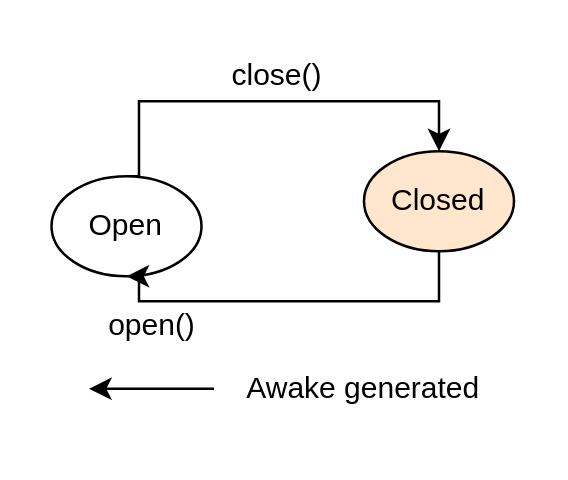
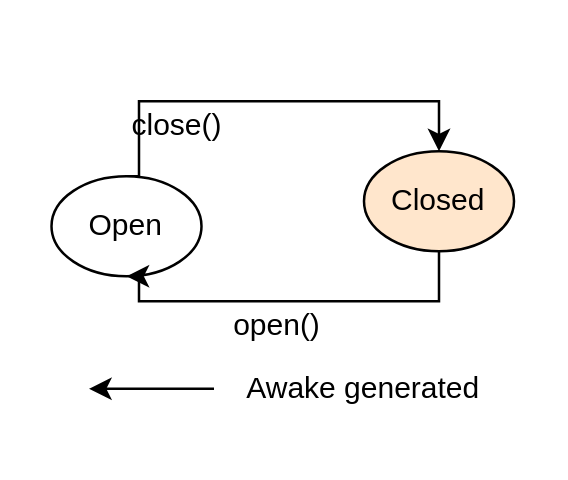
  <mxCell id="0" />
  <mxCell id="1" parent="0" />
  <mxCell id="2" style="edgeStyle=orthogonalEdgeStyle;rounded=0;orthogonalLoop=1;jettySize=auto;html=1;exitX=0.5;exitY=0;exitDx=0;exitDy=0;entryX=0.5;entryY=0;entryDx=0;entryDy=0;" parent="1" source="3" target="5" edge="1"><mxGeometry relative="1" as="geometry"><Array as="points"><mxPoint x="55" y="40" /><mxPoint x="175" y="40" /></Array></mxGeometry></mxCell>
  <mxCell id="3" value="Open" style="ellipse;whiteSpace=wrap;html=1;" parent="1" vertex="1"><mxGeometry x="20" y="70" width="60" height="40" as="geometry" /></mxCell>
  <mxCell id="4" style="edgeStyle=orthogonalEdgeStyle;rounded=0;orthogonalLoop=1;jettySize=auto;html=1;entryX=0.5;entryY=1;entryDx=0;entryDy=0;" parent="1" source="5" target="3" edge="1"><mxGeometry relative="1" as="geometry"><Array as="points"><mxPoint x="175" y="120" /><mxPoint x="55" y="120" /></Array></mxGeometry></mxCell>
  <mxCell id="5" value="Closed" style="ellipse;whiteSpace=wrap;html=1;fillColor=#ffe6cc;" parent="1" vertex="1"><mxGeometry x="145" y="60" width="60" height="40" as="geometry" /></mxCell>
- <mxCell id="6" value="close()" style="text;html=1;align=center;verticalAlign=middle;resizable=0;points=[];autosize=1;strokeColor=none;fillColor=none;" parent="1" vertex="1"><mxGeometry x="85" y="20" width="50" height="20" as="geometry" /></mxCell>
- <mxCell id="7" value="open()" style="text;html=1;align=center;verticalAlign=middle;resizable=0;points=[];autosize=1;strokeColor=none;fillColor=none;" parent="1" vertex="1"><mxGeometry x="35" y="120" width="50" height="20" as="geometry" /></mxCell>
+ <mxCell id="6" value="close()" style="text;html=1;align=center;verticalAlign=middle;resizable=0;points=[];autosize=1;strokeColor=none;fillColor=none;" parent="1" vertex="1"><mxGeometry x="45" y="40" width="50" height="20" as="geometry" /></mxCell>
+ <mxCell id="7" value="open()" style="text;html=1;align=center;verticalAlign=middle;resizable=0;points=[];autosize=1;strokeColor=none;fillColor=none;" parent="1" vertex="1"><mxGeometry x="85" y="120" width="50" height="20" as="geometry" /></mxCell>
  <mxCell id="8" style="edgeStyle=orthogonalEdgeStyle;rounded=0;orthogonalLoop=1;jettySize=auto;html=1;fillColor=#d5e8d4;strokeColor=#000000;" edge="1" parent="1"><mxGeometry relative="1" as="geometry"><Array as="points"><mxPoint x="75" y="155" /></Array><mxPoint x="85" y="155" as="sourcePoint" /><mxPoint x="35" y="155" as="targetPoint" /></mxGeometry></mxCell>
  <mxCell id="9" value="&lt;font color=&quot;#000000&quot;&gt;Awake generated&lt;/font&gt;" style="text;html=1;strokeColor=none;fillColor=none;align=center;verticalAlign=middle;whiteSpace=wrap;rounded=0;fontColor=#FF6666;" vertex="1" parent="1"><mxGeometry x="95" y="140" width="100" height="30" as="geometry" /></mxCell>
